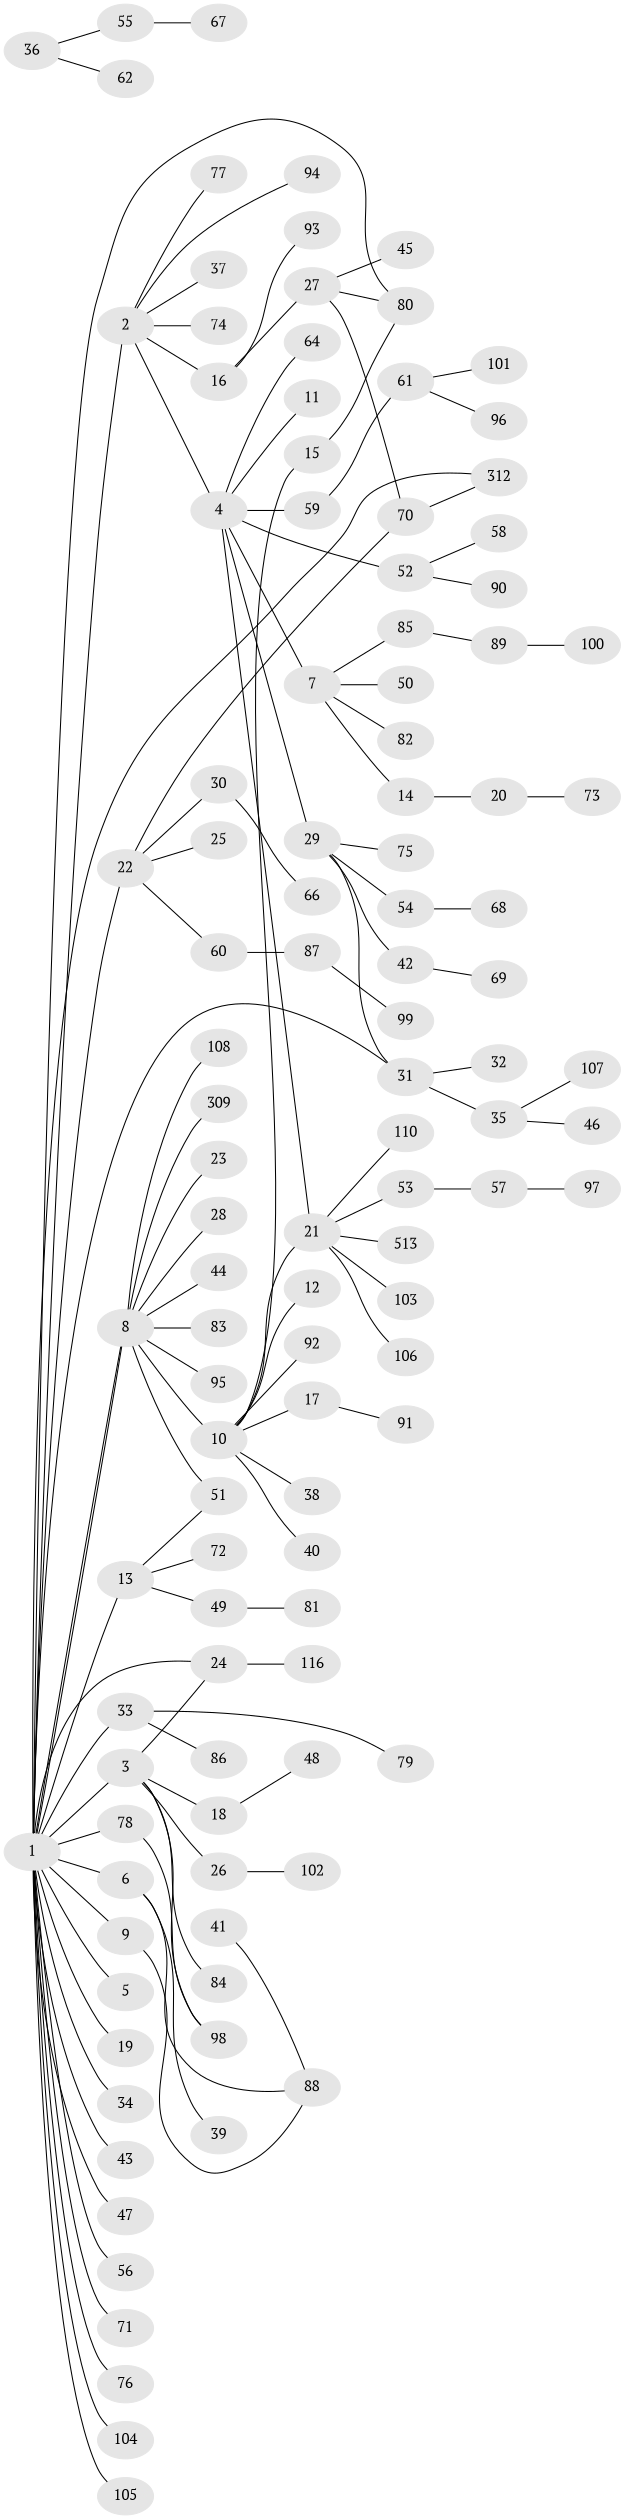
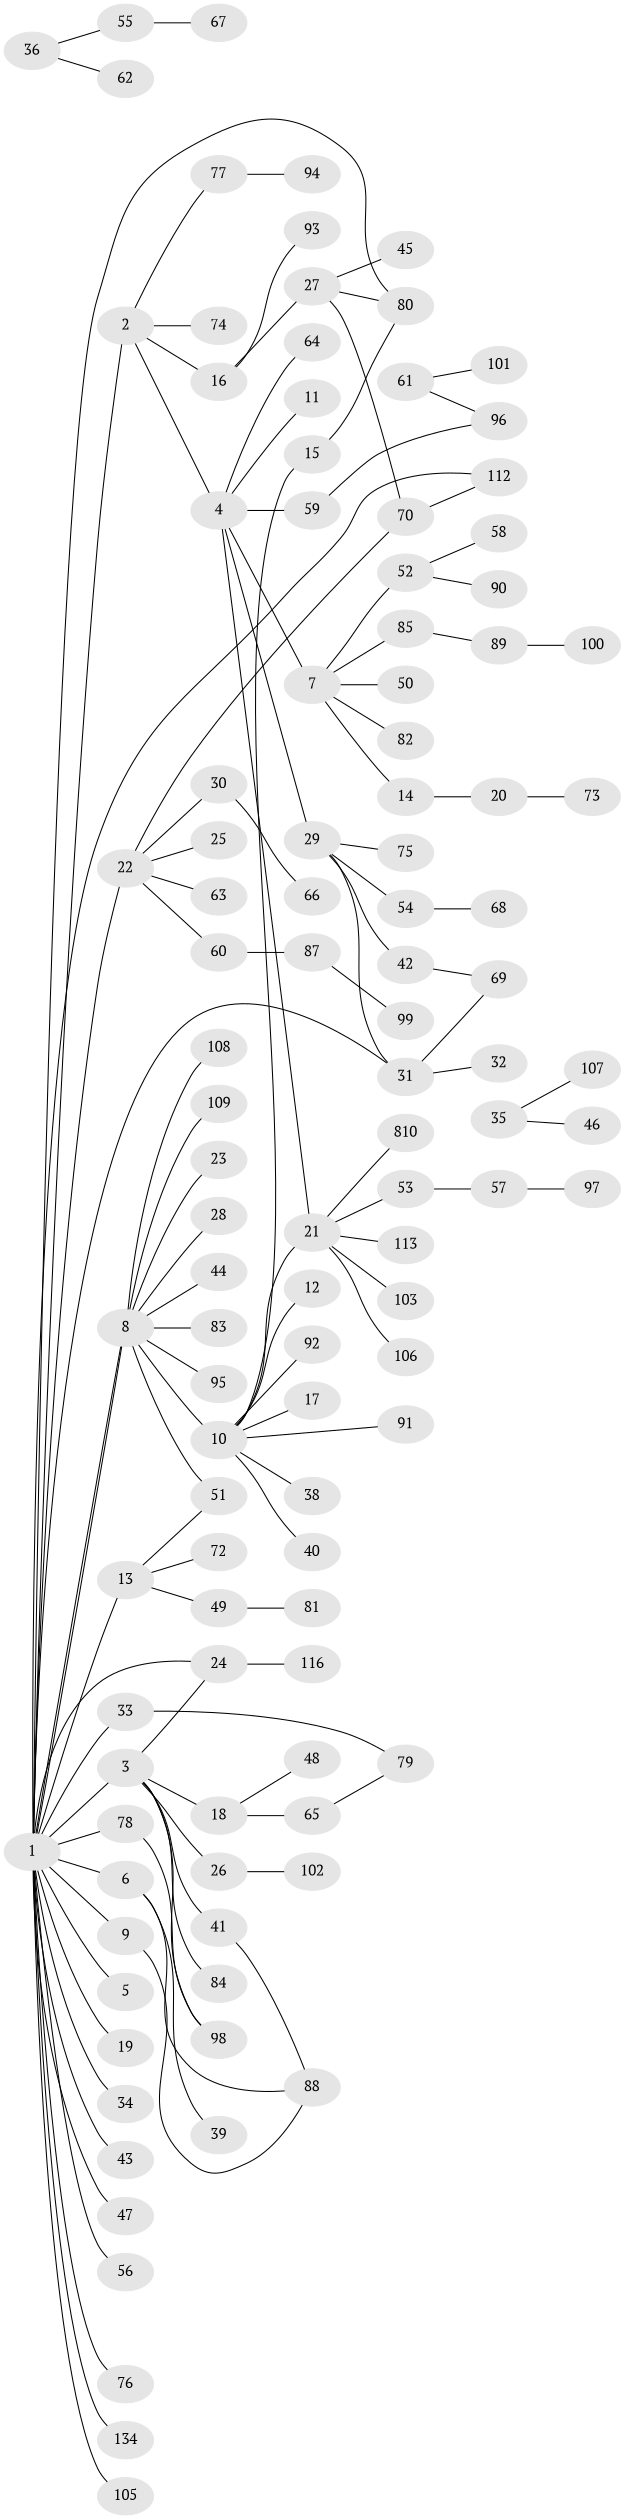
  graph {
    fontname="PT Serif"
    rankdir=LR
    node [color=gray90 fontname="PT Serif" style=filled]
    edge [fontname="PT Serif"]
    1
    2
    3
    5
    6
    8
    9
    13
    19
    22
    24
    31
    33
    34
    43
    47
    56
-   71
    76
    78
    80
-   104
+   104 [label=134]
    105
-   112 [label=312]
+   112
    4
    16
-   37
    74
    77
    94
    18
    26
    41
    84
    98
    39
    88
    10
    23
    28
    44
    51
    83
    95
    108
-   109 [label=309]
+   109
    49
    72
    25
    30
    60
+   63
    70
    n54 [label=116]
    32
    35
    79
-   86
    7
    11
    21
    29
    52
    59
    64
    27
    93
    48
+   65
    102
    14
    50
    82
    85
    53
    103
    106
-   110
-   113 [label=513]
+   110 [label=810]
+   113
    42
    54
    75
    58
    90
    61
    20
    89
    12
    15
    17
    38
    40
    91
    92
    81
    73
    45
    57
    66
    36
    55
    62
    87
    69
    68
    46
    107
    67
    97
    96
    101
    99
    100
    1 -- 2
    1 -- 3
    1 -- 5
    1 -- 6
    1 -- 8
    1 -- 8
    1 -- 9
    1 -- 13
    1 -- 19
    1 -- 22
    1 -- 24
    1 -- 31
    1 -- 33
    1 -- 34
    1 -- 43
    1 -- 47
    1 -- 56
-   1 -- 71
    1 -- 76
    1 -- 78
    1 -- 80
    1 -- 104
    1 -- 105
    1 -- 112
    2 -- 4
    2 -- 16
-   2 -- 37
    2 -- 74
    2 -- 77
-   2 -- 94
+   77 -- 94
    3 -- 24
    3 -- 18
    3 -- 26
+   3 -- 41
    3 -- 84
    3 -- 98
    6 -- 39
    6 -- 88
    8 -- 10
    8 -- 23
    8 -- 28
    8 -- 44
    8 -- 51
    8 -- 83
    8 -- 95
    8 -- 108
    8 -- 109
    9 -- 88
    13 -- 51
    13 -- 49
    13 -- 72
    22 -- 25
    22 -- 30
    22 -- 60
+   22 -- 63
    22 -- 70
    24 -- n54
    31 -- 32
-   31 -- 35
+   31 -- 69
    33 -- 79
-   33 -- 86
    78 -- 98
    4 -- 7
    4 -- 11
    4 -- 21
    4 -- 29
-   4 -- 52
+   7 -- 52
    4 -- 59
    4 -- 64
    16 -- 27
    16 -- 93
    18 -- 48
+   18 -- 65
    26 -- 102
    41 -- 88
    10 -- 21
    10 -- 12
    10 -- 15
    10 -- 17
    10 -- 38
    10 -- 40
-   17 -- 91
+   10 -- 91
    10 -- 92
    49 -- 81
    30 -- 66
    60 -- 87
    70 -- 112
    35 -- 46
    35 -- 107
    7 -- 14
    7 -- 50
    7 -- 82
    7 -- 85
    21 -- 53
    21 -- 103
    21 -- 106
    21 -- 110
    21 -- 113
    29 -- 31
    29 -- 42
    29 -- 54
    29 -- 75
    52 -- 58
    52 -- 90
-   59 -- 61
+   59 -- 96
    27 -- 80
    27 -- 70
    27 -- 45
+   65 -- 79
    14 -- 20
    85 -- 89
    53 -- 57
    42 -- 69
    54 -- 68
    61 -- 96
    61 -- 101
    20 -- 73
    89 -- 100
    15 -- 80
    57 -- 97
    36 -- 55
    36 -- 62
    55 -- 67
    87 -- 99
  }
